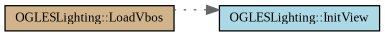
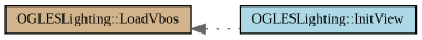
  digraph {
    rankdir=LR
    fontname="Liberation Serif"
    node [color=black fontname="Liberation Serif" fontsize=10 shape=record style=filled]
    n1 [fillcolor=tan fontcolor=black height=0.2 label="OGLESLighting::LoadVbos" width=0.4]
    n2 [fillcolor=lightblue height=0.2 label="OGLESLighting::InitView" width=0.4]
-   n2 -> n1 [color=gray40 dir=back fontname="Liberation Serif" fontsize=10 labelfontname=Helvetica labelfontsize=10 style=dotted]
+   n1 -> n2 [color=gray40 dir=back fontname="Liberation Serif" fontsize=10 labelfontname=Helvetica labelfontsize=10 style=dotted]
  }
